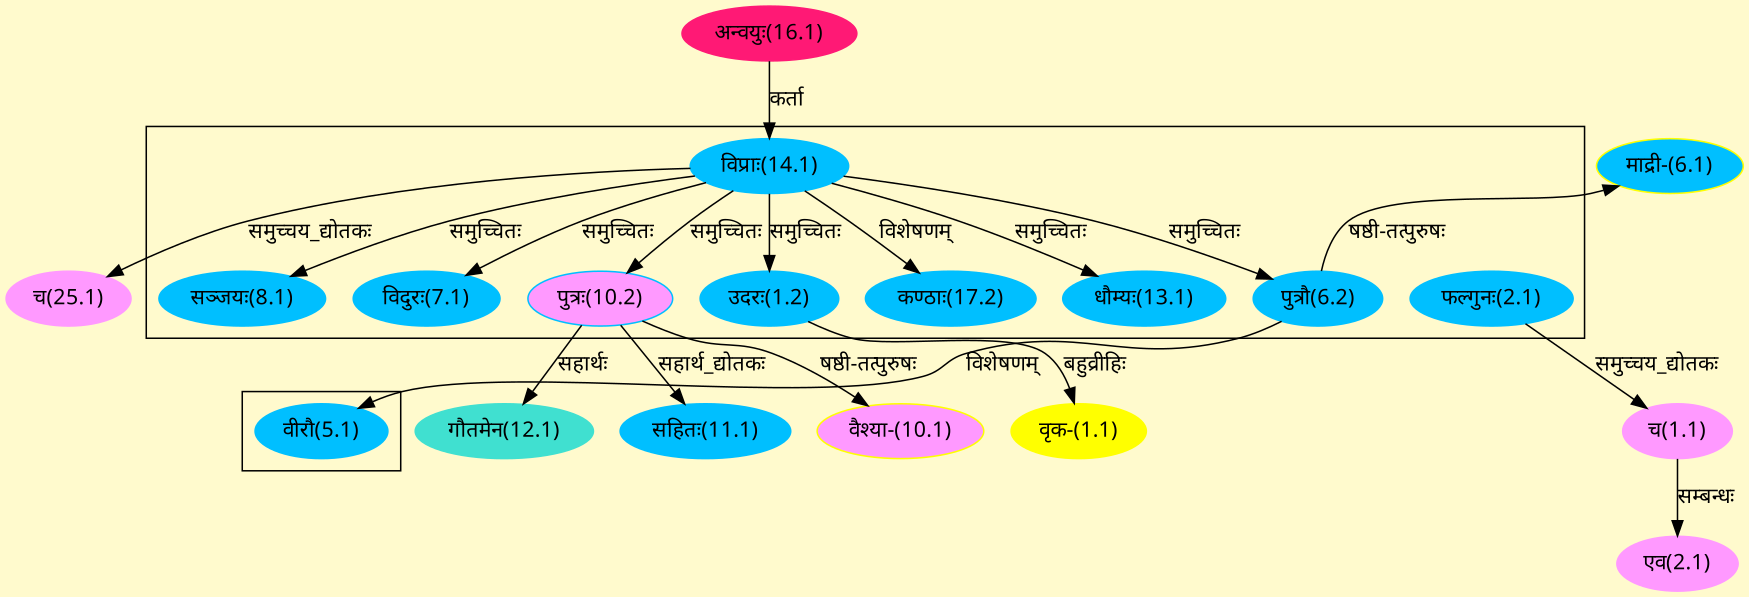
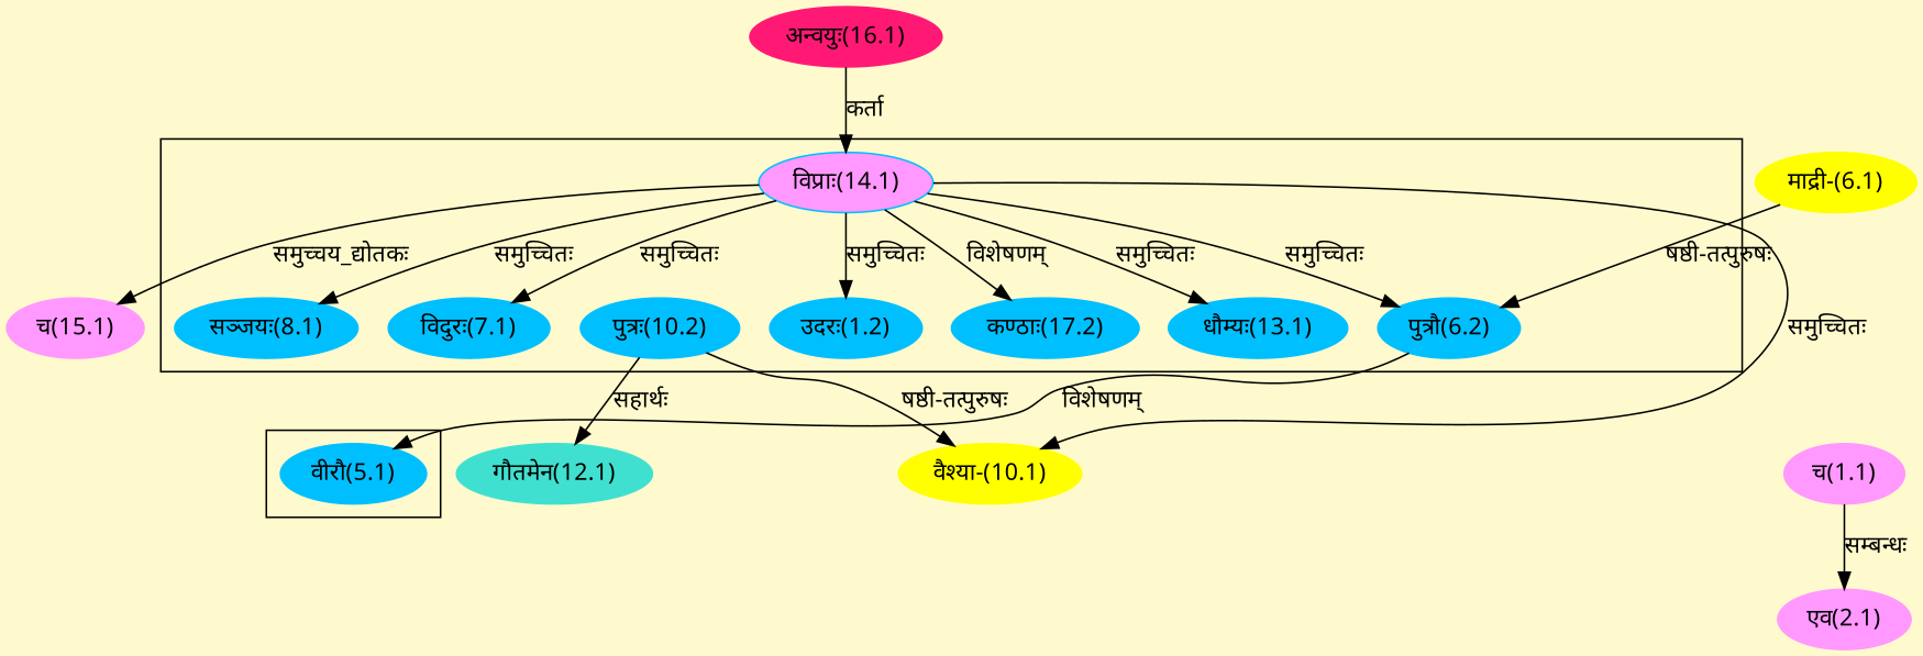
  digraph {
    bgcolor=lemonchiffon1
    compound=true
    fontname="Noto Sans"
    rankdir=BT
    node [color="#00BFFF" fontname="Noto Sans" style=filled]
    edge [dir=back fontname="Noto Sans"]
    n1 [label="उदरः(1.2)"]
-   n2 [label="विप्राः(14.1)"]
-   n3 [label="फल्गुनः(2.1)"]
+   n2 [label="विप्राः(14.1)" fillcolor="#FF99FF"]
    n4 [label="पुत्रौ(6.2)"]
    n5 [label="विदुरः(7.1)"]
    n6 [label="सञ्जयः(8.1)"]
-   n7 [label="पुत्रः(10.2)" fillcolor="#FF99FF"]
+   n7 [label="पुत्रः(10.2)"]
    n8 [label="धौम्यः(13.1)"]
    n9 [label="कण्ठाः(17.2)"]
    n10 [label="वीरौ(5.1)"]
    n11 [color="#FF1975" label="अन्वयुः(16.1)"]
-   n12 [color="#FFFF00" label="वृक-(1.1)"]
    n13 [color="#FF99FF" label="च(1.1)"]
    n14 [color="#FF99FF" label="एव(2.1)"]
-   n15 [color="#FFFF00" label="माद्री-(6.1)" fillcolor="#00BFFF"]
-   n16 [color="#FFFF00" label="वैश्या-(10.1)" fillcolor="#FF99FF"]
-   n17 [label="सहितः(11.1)"]
+   n15 [color="#FFFF00" label="माद्री-(6.1)"]
+   n16 [color="#FFFF00" label="वैश्या-(10.1)"]
    n18 [color="#40E0D0" label="गौतमेन(12.1)"]
-   n19 [color="#FF99FF" label="च(25.1)"]
+   n19 [color="#FF99FF" label="च(15.1)"]
    subgraph cluster_1 {
      n1
      n2
-     n3
      n4
      n5
      n6
      n7
      n8
      n9
    }
    subgraph cluster_2 {
      n10
    }
    n1 -> n2 [label="समुच्चितः"]
    n2 -> n11 [label="कर्ता"]
    n4 -> n2 [label="समुच्चितः"]
    n5 -> n2 [label="समुच्चितः"]
    n6 -> n2 [label="समुच्चितः"]
-   n7 -> n2 [label="समुच्चितः"]
+   n16 -> n2 [label="समुच्चितः"]
    n8 -> n2 [label="समुच्चितः"]
    n9 -> n2 [label="विशेषणम्"]
    n10 -> n4 [label="विशेषणम्"]
-   n12 -> n1 [label="बहुव्रीहिः"]
-   n13 -> n3 [label="समुच्चय_द्योतकः"]
    n14 -> n13 [label="सम्बन्धः"]
-   n15 -> n4 [label="षष्ठी-तत्पुरुषः"]
+   n4 -> n15 [label="षष्ठी-तत्पुरुषः"]
    n16 -> n7 [label="षष्ठी-तत्पुरुषः"]
-   n17 -> n7 [label="सहार्थ_द्योतकः"]
    n18 -> n7 [label="सहार्थः"]
    n19 -> n2 [label="समुच्चय_द्योतकः"]
  }
